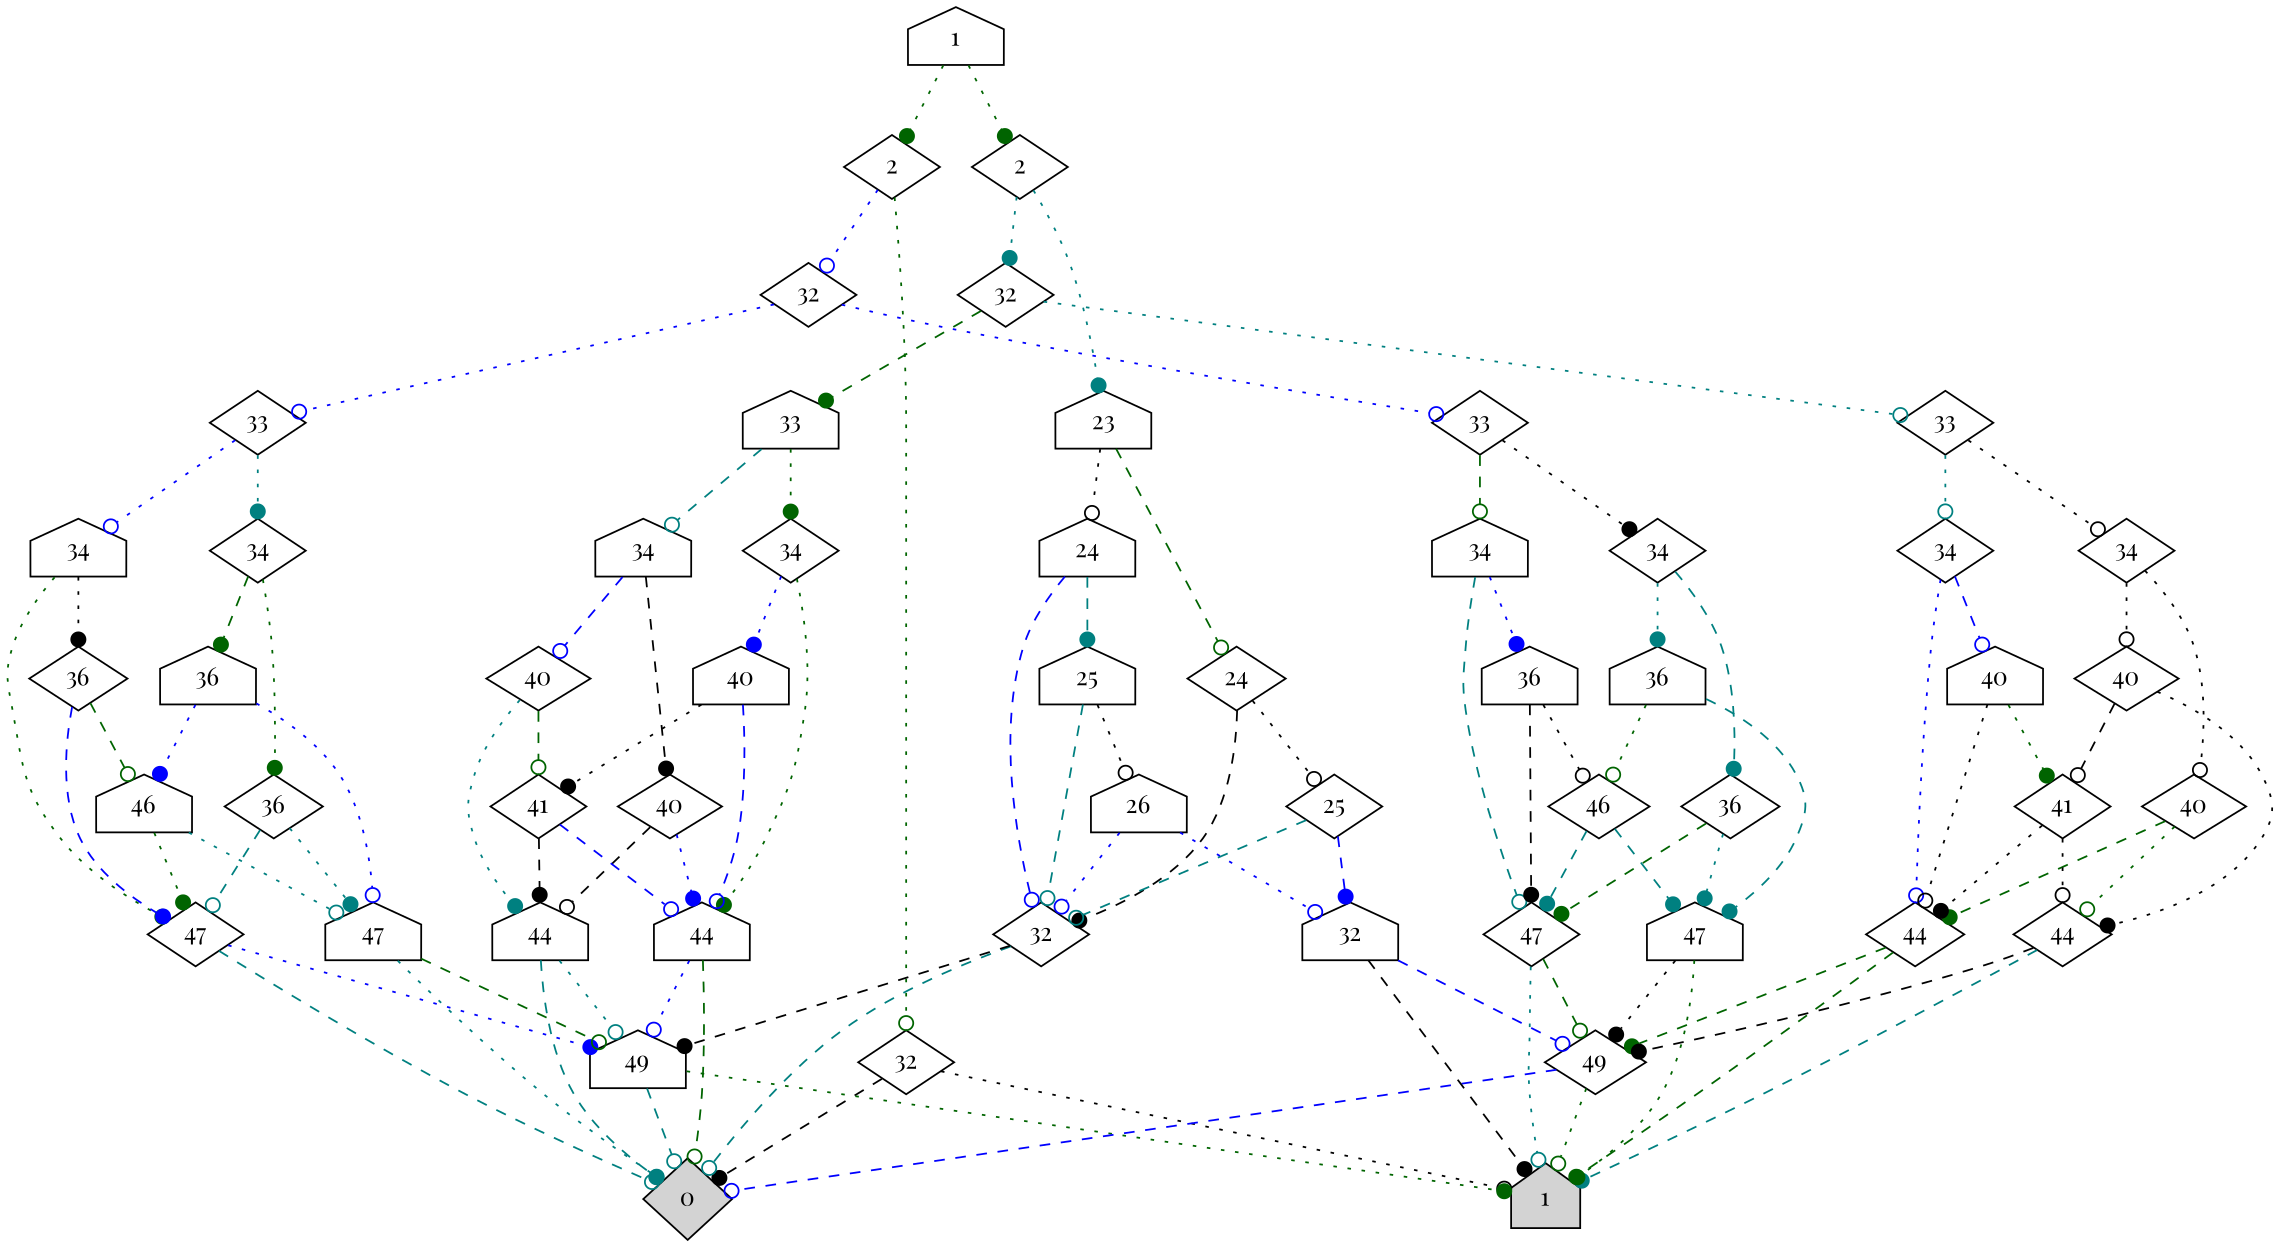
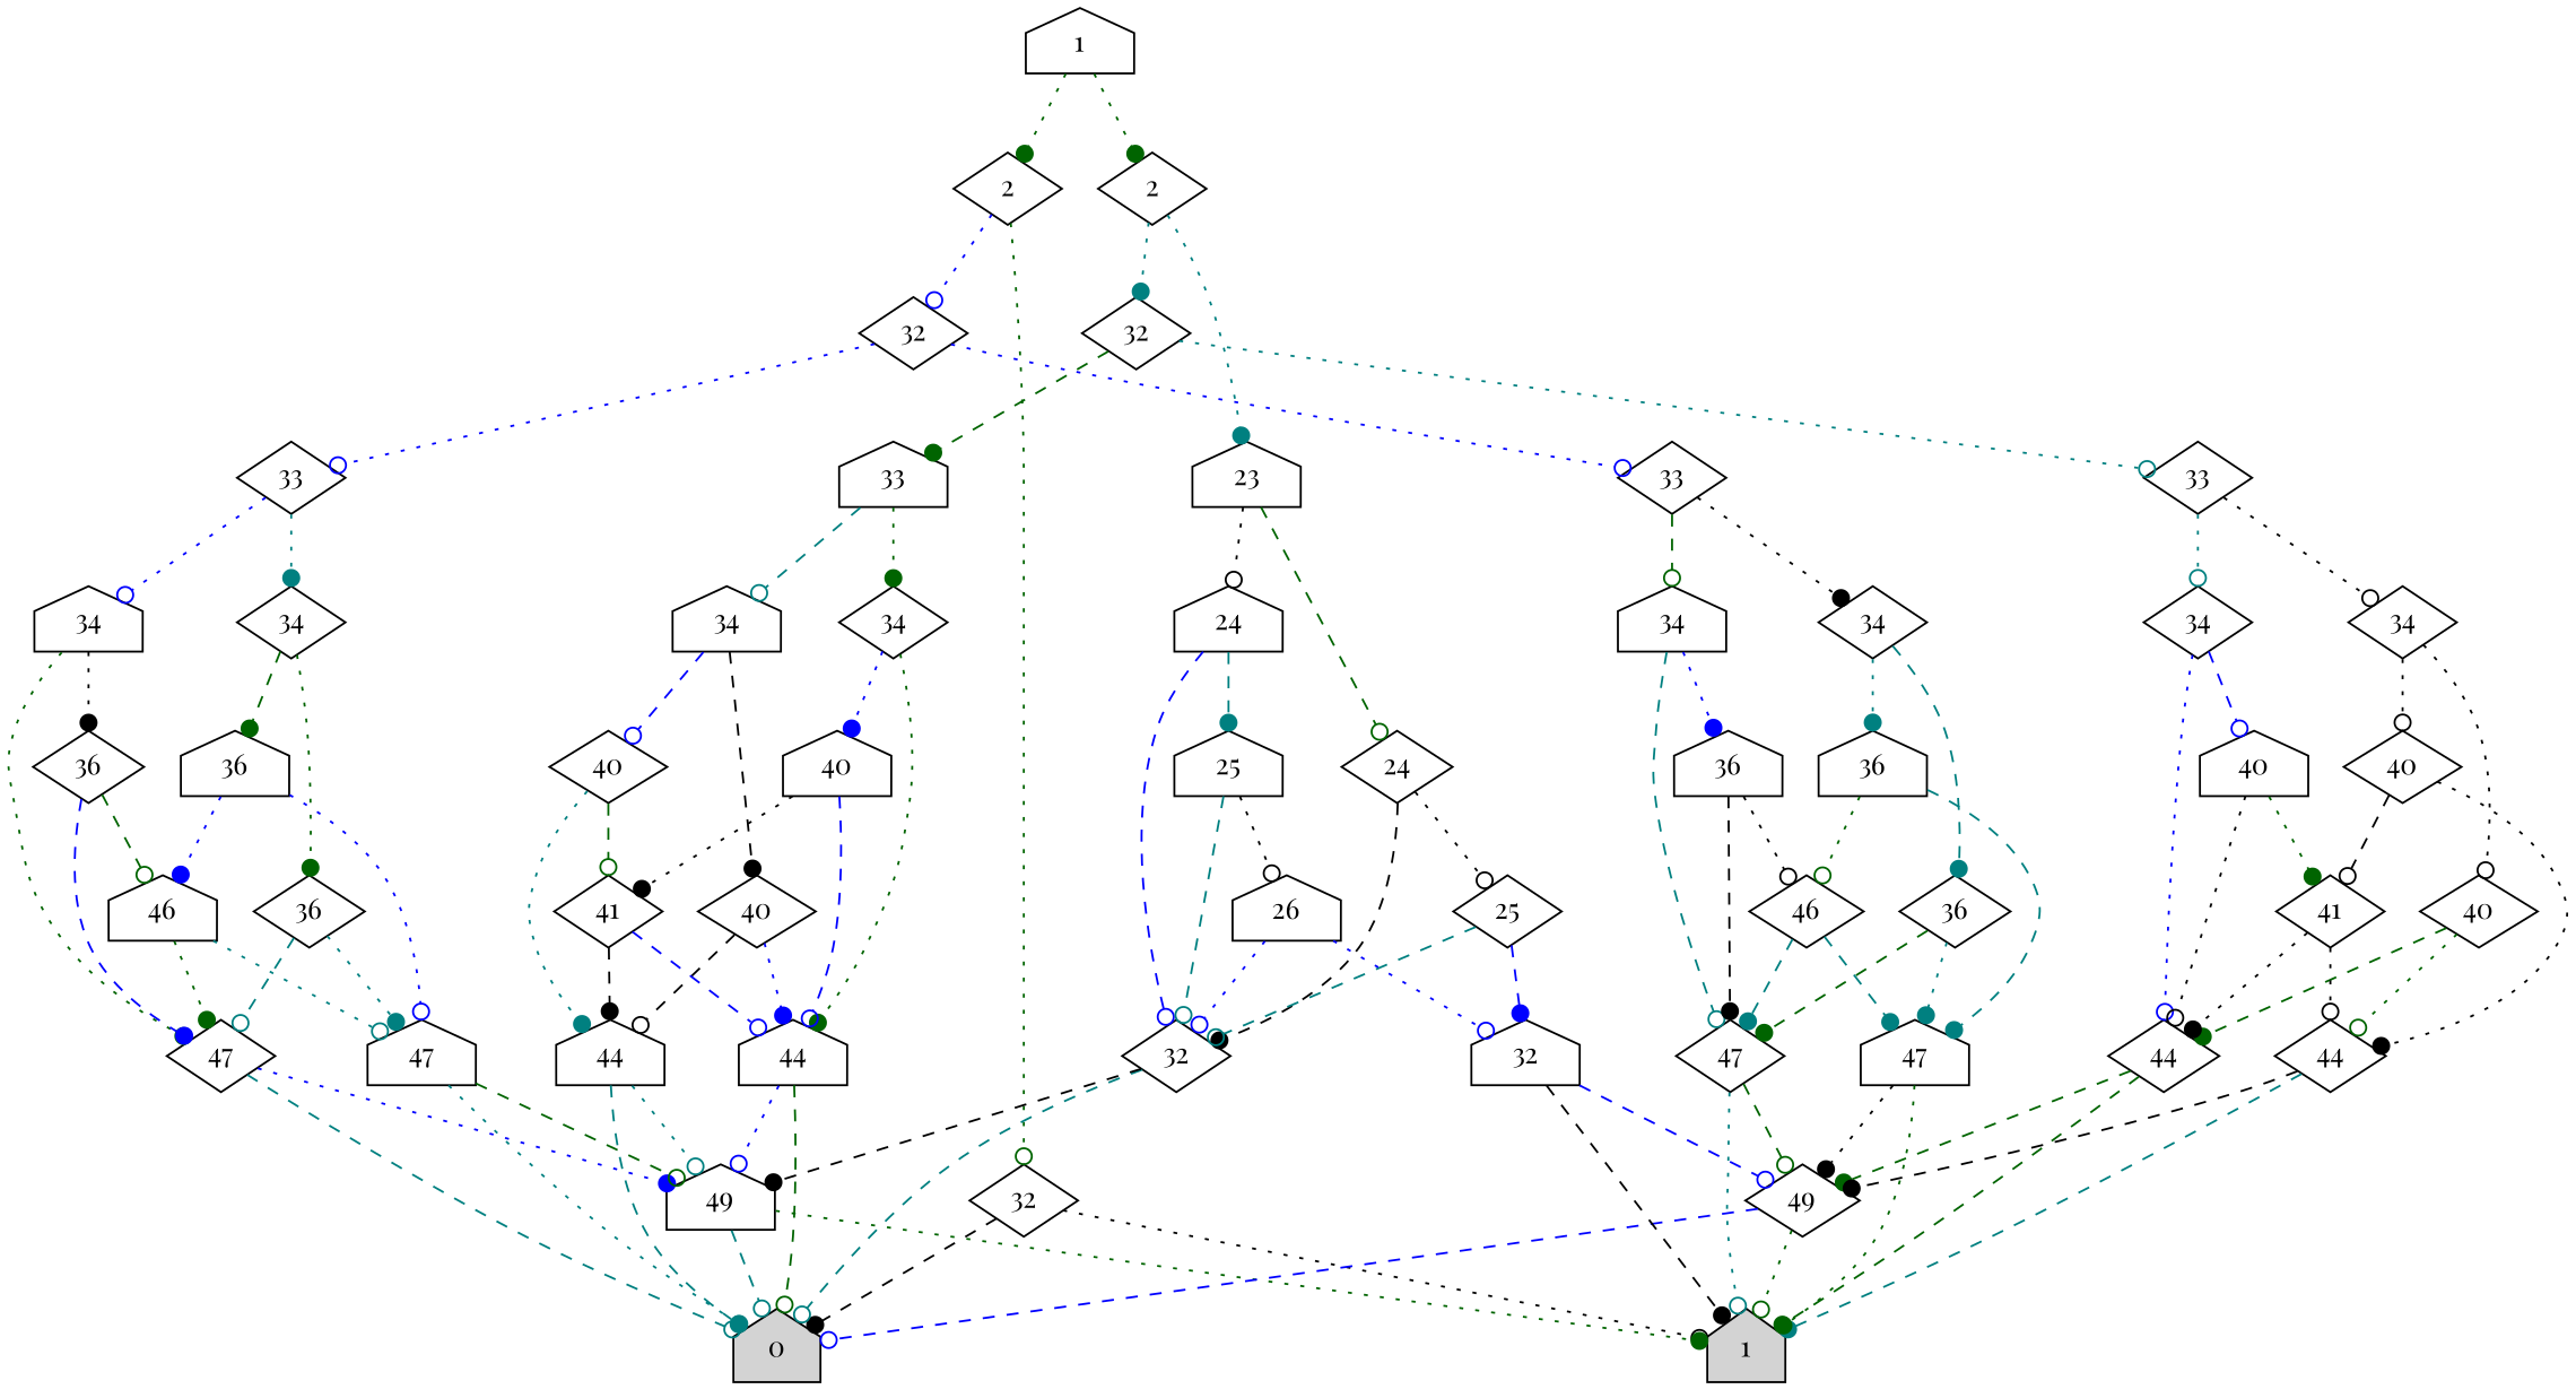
  digraph {
    fontname="Playfair Display"
    node [shape=diamond fontname="Playfair Display"]
    edge [style=dotted color=teal arrowhead=odot fontname="Playfair Display"]
-   n1 [height=0.3 label=0 style=filled width=0.3]
+   n1 [height=0.3 label=0 shape=house style=filled width=0.3]
    n2 [height=0.3 label=1 shape=house style=filled width=0.3]
    n3 [label=1 shape=house]
    n4 [label=2]
    n5 [label=2]
    n6 [label=32]
    n7 [label=23 shape=house]
    n8 [label=32]
    n9 [label=32]
    n10 [label=33 shape=house]
    n11 [label=33]
    n12 [label=24 shape=house]
    n13 [label=24]
    n14 [label=34]
    n15 [label=34 shape=house]
    n16 [label=34]
    n17 [label=34]
    n18 [label=44 shape=house]
    n19 [label=40 shape=house]
    n20 [label=40]
    n21 [label=40]
    n22 [label=49 shape=house]
    n23 [label=41]
    n24 [label=44 shape=house]
    n25 [label=44]
    n26 [label=40 shape=house]
    n27 [label=40]
    n28 [label=40]
    n29 [label=49]
    n30 [label=41]
    n31 [label=44]
    n32 [label=25 shape=house]
    n33 [label=32]
    n34 [label=25]
    n35 [label=26 shape=house]
    n36 [label=32 shape=house]
    n37 [label=33]
    n38 [label=33]
    n39 [label=34 shape=house]
    n40 [label=34]
    n41 [label=34 shape=house]
    n42 [label=34]
    n43 [label=47]
    n44 [label=36]
    n45 [label=36]
    n46 [label=36 shape=house]
    n47 [label=46 shape=house]
    n48 [label=47 shape=house]
    n49 [label=47]
    n50 [label=36 shape=house]
    n51 [label=36]
    n52 [label=36 shape=house]
    n53 [label=46]
    n54 [label=47 shape=house]
    n3 -> n4 [color=darkgreen arrowhead=dot]
    n3 -> n5 [color=darkgreen arrowhead=dot]
    n4 -> n6 [arrowhead=dot]
    n4 -> n7 [arrowhead=dot]
    n5 -> n8 [color=blue]
    n5 -> n9 [color=darkgreen]
    n6 -> n10 [style=dashed color=darkgreen arrowhead=dot]
    n6 -> n11
    n7 -> n12 [color=black]
    n7 -> n13 [style=dashed color=darkgreen]
    n8 -> n37 [color=blue]
    n8 -> n38 [color=blue]
    n9 -> n1 [style=dashed color=black arrowhead=dot]
    n9 -> n2 [color=black]
    n10 -> n14 [color=darkgreen arrowhead=dot]
    n10 -> n15 [style=dashed]
    n11 -> n16
    n11 -> n17 [color=black]
    n12 -> n32 [style=dashed arrowhead=dot]
    n12 -> n33 [style=dashed color=blue]
    n13 -> n33 [style=dashed color=black arrowhead=dot]
    n13 -> n34 [color=black]
    n14 -> n18 [color=darkgreen arrowhead=dot]
    n14 -> n19 [color=blue arrowhead=dot]
    n15 -> n20 [style=dashed color=black arrowhead=dot]
    n15 -> n21 [style=dashed color=blue]
    n16 -> n25 [color=blue]
    n16 -> n26 [style=dashed color=blue]
    n17 -> n27 [color=black]
    n17 -> n28 [color=black]
    n18 -> n1 [style=dashed color=darkgreen]
    n18 -> n22 [color=blue]
    n19 -> n18 [style=dashed color=blue]
    n19 -> n23 [color=black arrowhead=dot]
    n20 -> n18 [color=blue arrowhead=dot]
    n20 -> n24 [style=dashed color=black]
    n21 -> n23 [style=dashed color=darkgreen]
    n21 -> n24 [arrowhead=dot]
    n22 -> n1 [style=dashed]
    n22 -> n2 [color=darkgreen arrowhead=dot]
    n23 -> n18 [style=dashed color=blue]
    n23 -> n24 [style=dashed color=black arrowhead=dot]
    n24 -> n1 [style=dashed arrowhead=dot]
    n24 -> n22
    n25 -> n2 [style=dashed color=darkgreen arrowhead=dot]
    n25 -> n29 [style=dashed color=darkgreen arrowhead=dot]
    n26 -> n25 [color=black]
    n26 -> n30 [color=darkgreen arrowhead=dot]
    n27 -> n25 [style=dashed color=darkgreen arrowhead=dot]
    n27 -> n31 [color=darkgreen]
    n28 -> n30 [style=dashed color=black]
    n28 -> n31 [color=black arrowhead=dot]
    n29 -> n1 [style=dashed color=blue]
    n29 -> n2 [color=darkgreen]
    n30 -> n25 [color=black arrowhead=dot]
    n30 -> n31 [color=black]
    n31 -> n2 [style=dashed arrowhead=dot]
    n31 -> n29 [style=dashed color=black arrowhead=dot]
    n32 -> n33 [style=dashed]
    n32 -> n35 [color=black]
    n33 -> n1 [style=dashed]
    n33 -> n22 [style=dashed color=black arrowhead=dot]
    n34 -> n33 [style=dashed]
    n34 -> n36 [style=dashed color=blue arrowhead=dot]
    n35 -> n33 [color=blue]
    n35 -> n36 [color=blue]
    n36 -> n2 [style=dashed color=black arrowhead=dot]
    n36 -> n29 [style=dashed color=blue]
    n37 -> n39 [color=blue]
    n37 -> n40 [arrowhead=dot]
    n38 -> n41 [style=dashed color=darkgreen]
    n38 -> n42 [color=black arrowhead=dot]
    n39 -> n43 [color=darkgreen]
    n39 -> n44 [color=black arrowhead=dot]
    n40 -> n45 [color=darkgreen arrowhead=dot]
    n40 -> n46 [style=dashed color=darkgreen arrowhead=dot]
    n41 -> n49 [style=dashed]
    n41 -> n50 [color=blue arrowhead=dot]
    n42 -> n51 [style=dashed arrowhead=dot]
    n42 -> n52 [arrowhead=dot]
    n43 -> n1 [style=dashed]
    n43 -> n22 [color=blue arrowhead=dot]
    n44 -> n43 [style=dashed color=blue arrowhead=dot]
    n44 -> n47 [style=dashed color=darkgreen]
    n45 -> n43 [style=dashed]
    n45 -> n48 [arrowhead=dot]
    n46 -> n47 [color=blue arrowhead=dot]
    n46 -> n48 [color=blue]
    n47 -> n43 [color=darkgreen arrowhead=dot]
    n47 -> n48
    n48 -> n1 [arrowhead=dot]
    n48 -> n22 [style=dashed color=darkgreen]
    n49 -> n2
    n49 -> n29 [style=dashed color=darkgreen]
    n50 -> n49 [style=dashed color=black arrowhead=dot]
    n50 -> n53 [color=black]
    n51 -> n49 [style=dashed color=darkgreen arrowhead=dot]
    n51 -> n54 [arrowhead=dot]
    n52 -> n53 [color=darkgreen]
    n52 -> n54 [style=dashed arrowhead=dot]
    n53 -> n49 [style=dashed arrowhead=dot]
    n53 -> n54 [style=dashed arrowhead=dot]
    n54 -> n2 [color=darkgreen arrowhead=dot]
    n54 -> n29 [color=black arrowhead=dot]
  }
